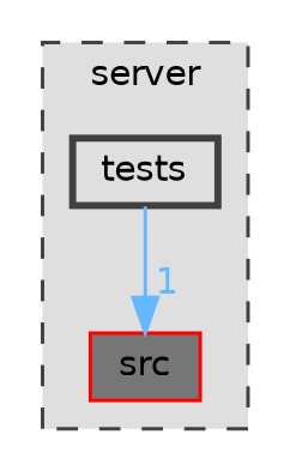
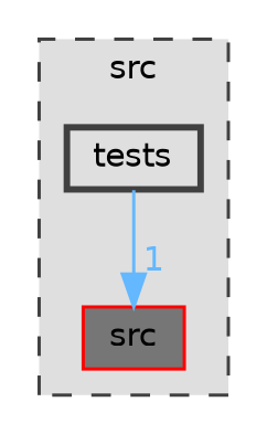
  digraph {
    compound=true
    node [fontname=Helvetica fontsize=10 shape=box]
    n1 [color=red fillcolor="#767676" height=0.2 label=src style=filled width=0.4]
    n2 [color=grey25 fillcolor="#dfdfdf" height=0.2 label=tests style="filled,bold" width=0.4]
    subgraph cluster_1 {
      bgcolor="#dfdfdf"
      fontname=Helvetica
      fontsize=10
-     label=server
+     label=src
      pencolor=grey25
      style="filled,dashed"
      n1
      n2
    }
    n2 -> n1 [color=steelblue1 fontcolor=steelblue1 fontname=Helvetica fontsize=10 headlabel=1 labeldistance=1.5 labelfontname=Helvetica labelfontsize=10]
  }
